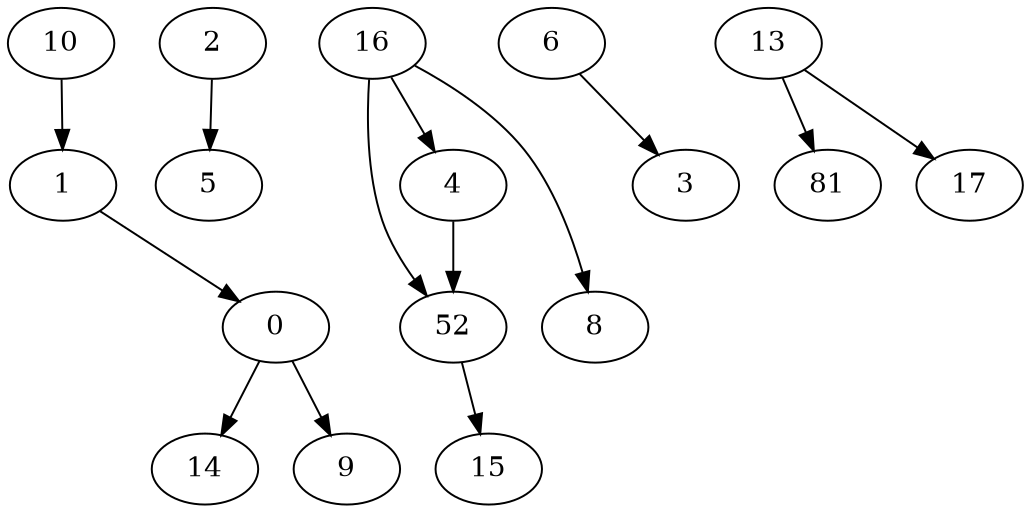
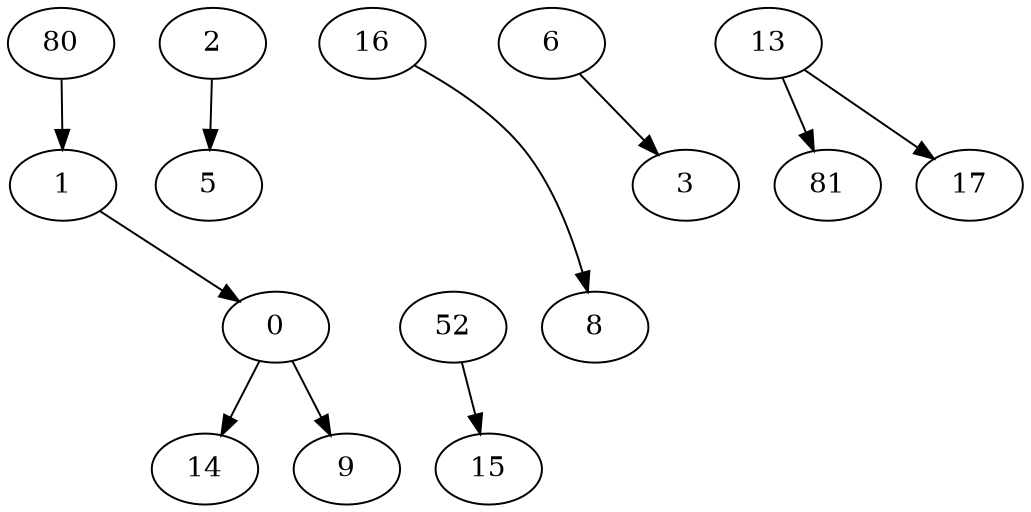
  digraph {
    edge [weight=0]
    0
    14
    9
    1
    2
    5
    n7 [label=52]
-   4
    15
    6
    3
-   10
+   10 [label=80]
    n13 [label=81]
    13
    17
    16
    8
    0 -> 14
    0 -> 9
    1 -> 0
    2 -> 5
    n7 -> 15
-   4 -> n7 [weight=1]
    6 -> 3
    10 -> 1
    13 -> n13
    13 -> 17
-   16 -> n7
-   16 -> 4
    16 -> 8
  }
